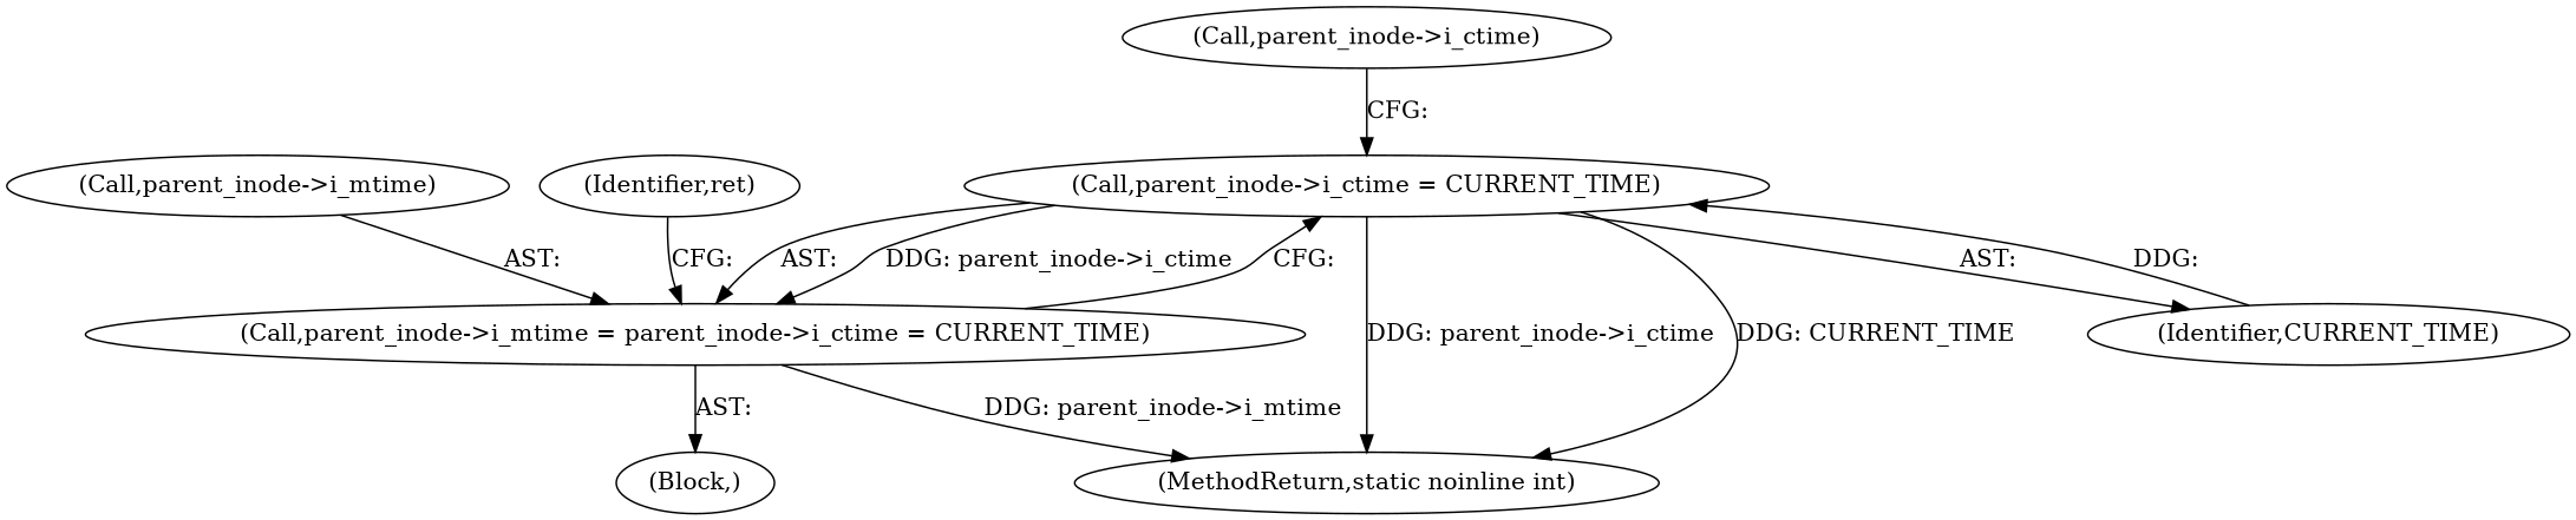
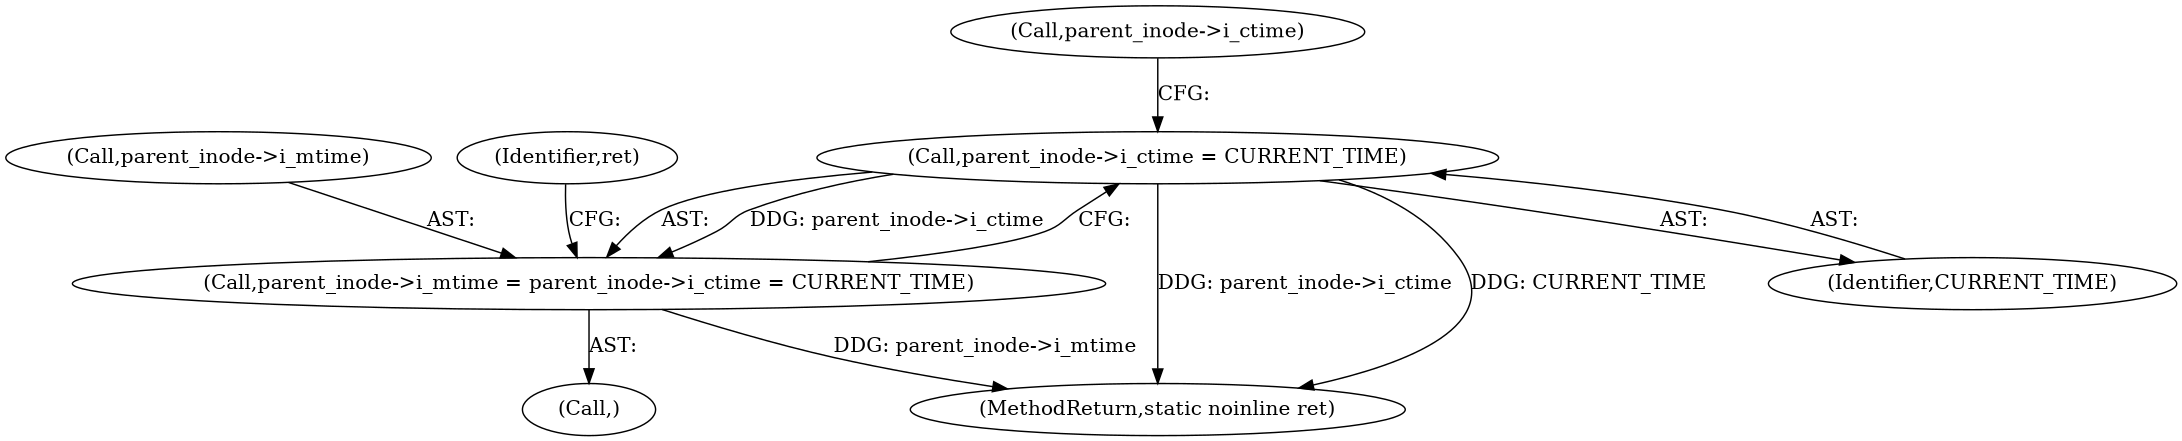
  digraph {
    n1 [label="(Call,parent_inode->i_ctime = CURRENT_TIME)"]
    n2 [label="(Call,parent_inode->i_mtime = parent_inode->i_ctime = CURRENT_TIME)"]
-   n3 [label="(MethodReturn,static noinline int)"]
+   n3 [label="(MethodReturn,static noinline ret)"]
    n4 [label="(Identifier,CURRENT_TIME)"]
-   n5 [label="(Block,)"]
+   n5 [label="(Call,)"]
    n6 [label="(Call,parent_inode->i_mtime)"]
    n7 [label="(Call,parent_inode->i_ctime)"]
    n8 [label="(Identifier,ret)"]
    n1 -> n2 [label="AST: "]
    n1 -> n2 [label="DDG: parent_inode->i_ctime"]
    n1 -> n3 [label="DDG: parent_inode->i_ctime"]
    n1 -> n3 [label="DDG: CURRENT_TIME"]
    n1 -> n4 [label="AST: "]
    n2 -> n1 [label="CFG: "]
    n2 -> n3 [label="DDG: parent_inode->i_mtime"]
    n2 -> n5 [label="AST: "]
-   n4 -> n1 [label="DDG: "]
+   n4 -> n1 [label="AST: "]
    n6 -> n2 [label="AST: "]
    n7 -> n1 [label="CFG: "]
    n8 -> n2 [label="CFG: "]
  }
